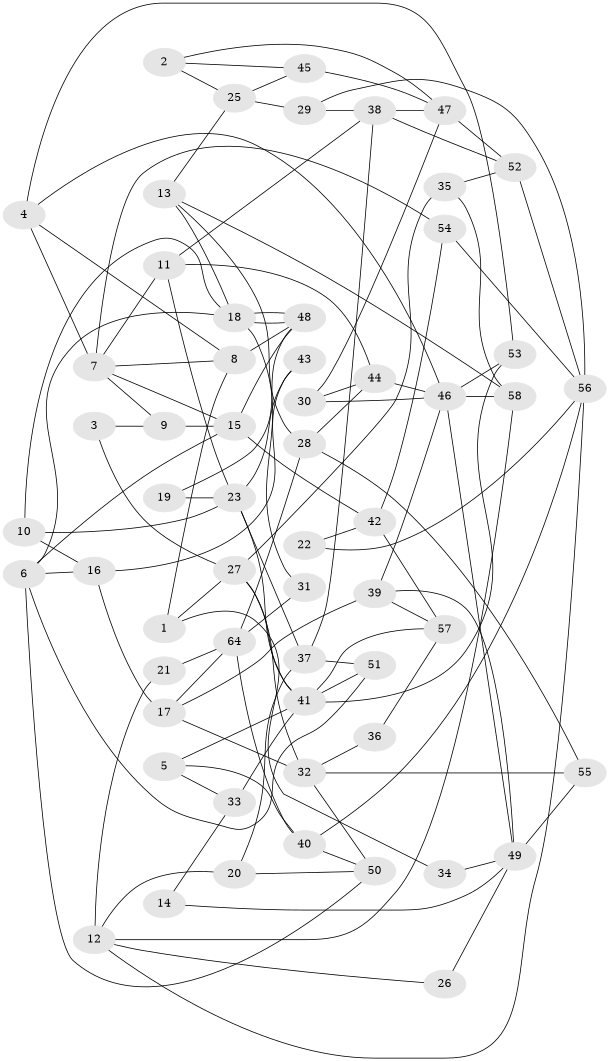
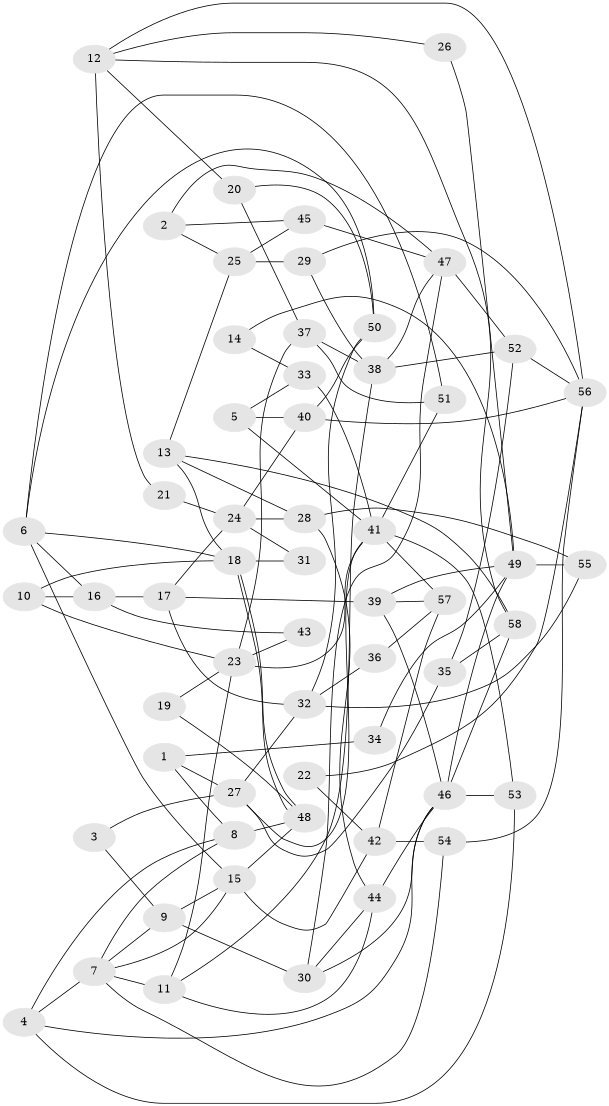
  graph {
    rankdir=LR
    node [color=gray90 style=filled]
    1
    8
    27
    34
    48
    41
    32
    35
    49
    2
    25
    45
    47
    5
    33
    40
    29
    52
    3
    9
    15
    30
    4
    7
    46
    53
    11
    54
    58
    50
    56
    51
    57
    6
    16
    18
    42
    17
    43
    31
    23
    38
    44
    10
    37
    12
    20
    21
    26
-   24 [label=64]
+   24
    13
    28
    55
    14
    39
    36
    19
    22
    1 -- 8
    1 -- 27
    1 -- 34
    8 -- 48
    27 -- 41
    27 -- 32
    27 -- 35
    34 -- 49
    41 -- 53
    41 -- 51
    41 -- 57
    32 -- 50
    32 -- 55
    32 -- 36
    35 -- 52
    35 -- 58
    49 -- 55
    2 -- 25
    2 -- 45
    2 -- 47
    25 -- 45
    25 -- 29
    45 -- 47
    47 -- 52
    5 -- 41
    5 -- 33
    5 -- 40
    33 -- 41
    40 -- 50
    40 -- 56
    29 -- 56
    29 -- 38
    52 -- 56
    3 -- 27
    3 -- 9
    9 -- 15
+   9 -- 30
    15 -- 48
    15 -- 42
    30 -- 47
    30 -- 46
    30 -- 44
    4 -- 8
    4 -- 7
    4 -- 46
    4 -- 53
    7 -- 8
    7 -- 9
    7 -- 15
    7 -- 11
    7 -- 54
    46 -- 49
    46 -- 53
    46 -- 58
    11 -- 23
    11 -- 38
    11 -- 44
    54 -- 56
    6 -- 15
    6 -- 50
    6 -- 51
    6 -- 16
    6 -- 18
    16 -- 17
    16 -- 43
    18 -- 48
    18 -- 48
    18 -- 31
    42 -- 54
    42 -- 57
    17 -- 32
    17 -- 24
    17 -- 39
    23 -- 41
    23 -- 43
    23 -- 37
    38 -- 47
    38 -- 52
    44 -- 46
    10 -- 16
    10 -- 18
    10 -- 23
    37 -- 51
    37 -- 38
    12 -- 58
    12 -- 56
    12 -- 20
    12 -- 21
    12 -- 26
    20 -- 50
    20 -- 37
    21 -- 24
    26 -- 49
    24 -- 40
    24 -- 31
    24 -- 28
    13 -- 25
    13 -- 58
    13 -- 18
    13 -- 28
    28 -- 44
    28 -- 55
    14 -- 49
    14 -- 33
    39 -- 49
    39 -- 46
    39 -- 57
    36 -- 57
    19 -- 48
    19 -- 23
    22 -- 56
    22 -- 42
  }
